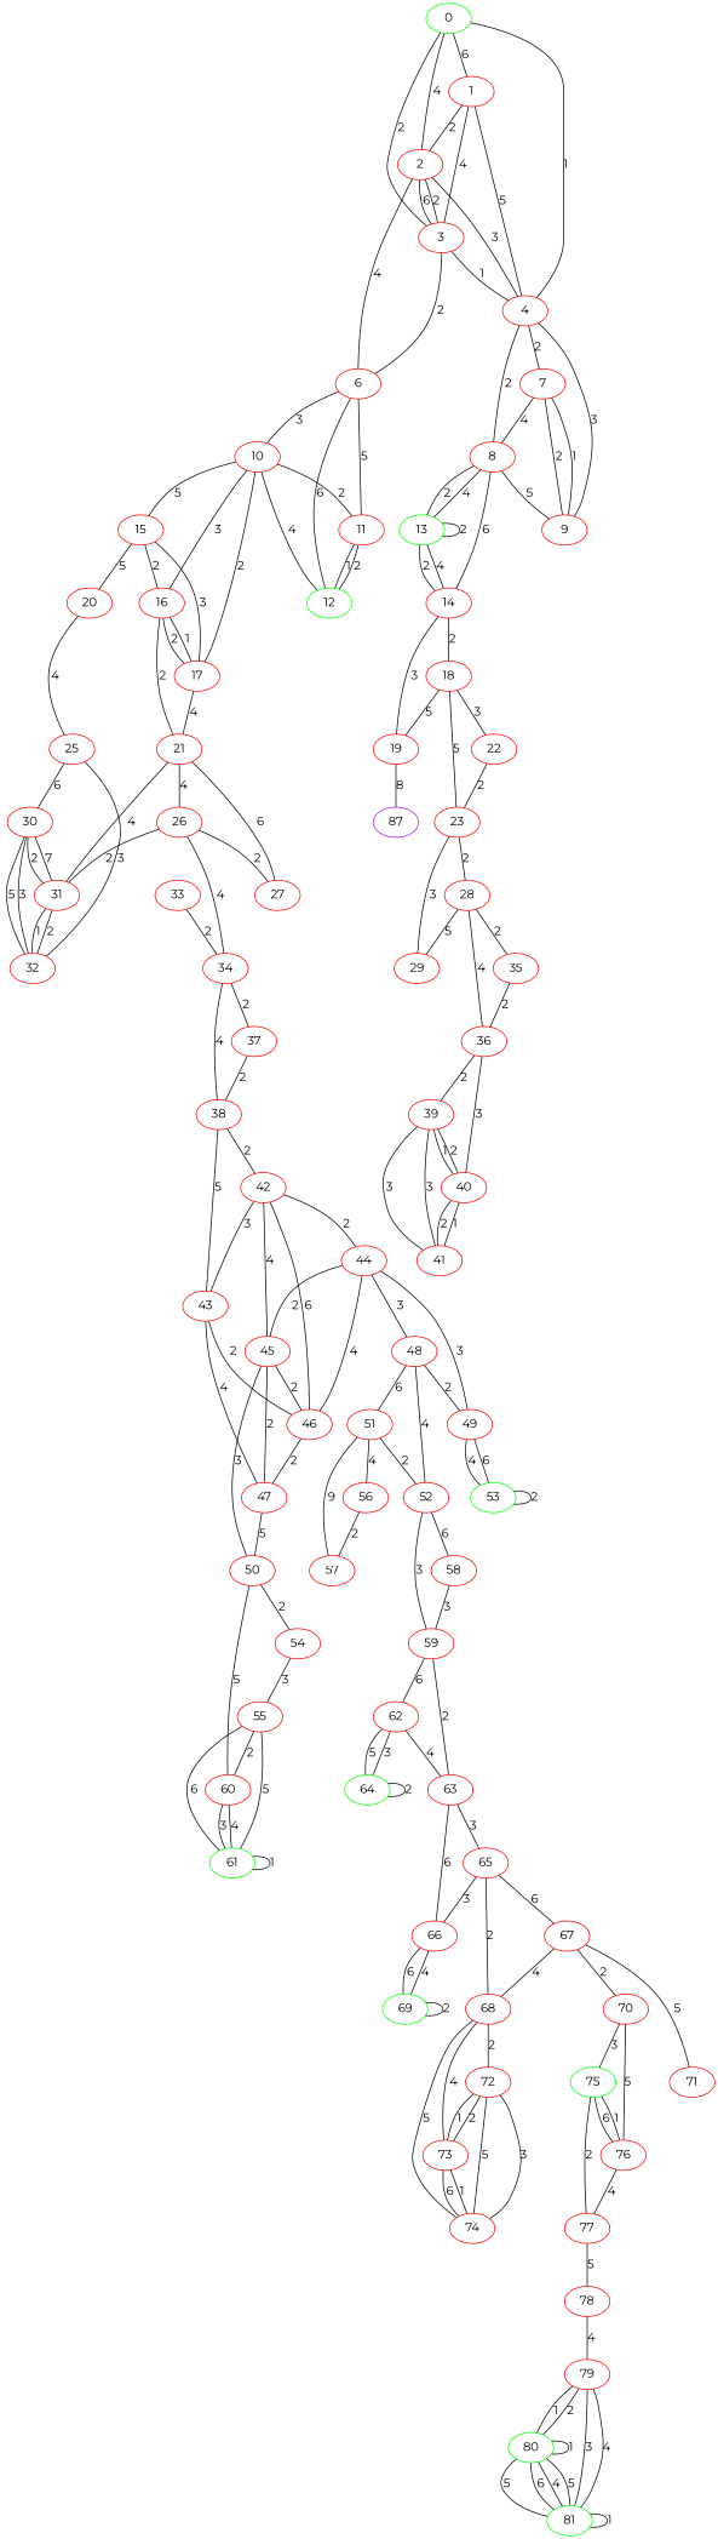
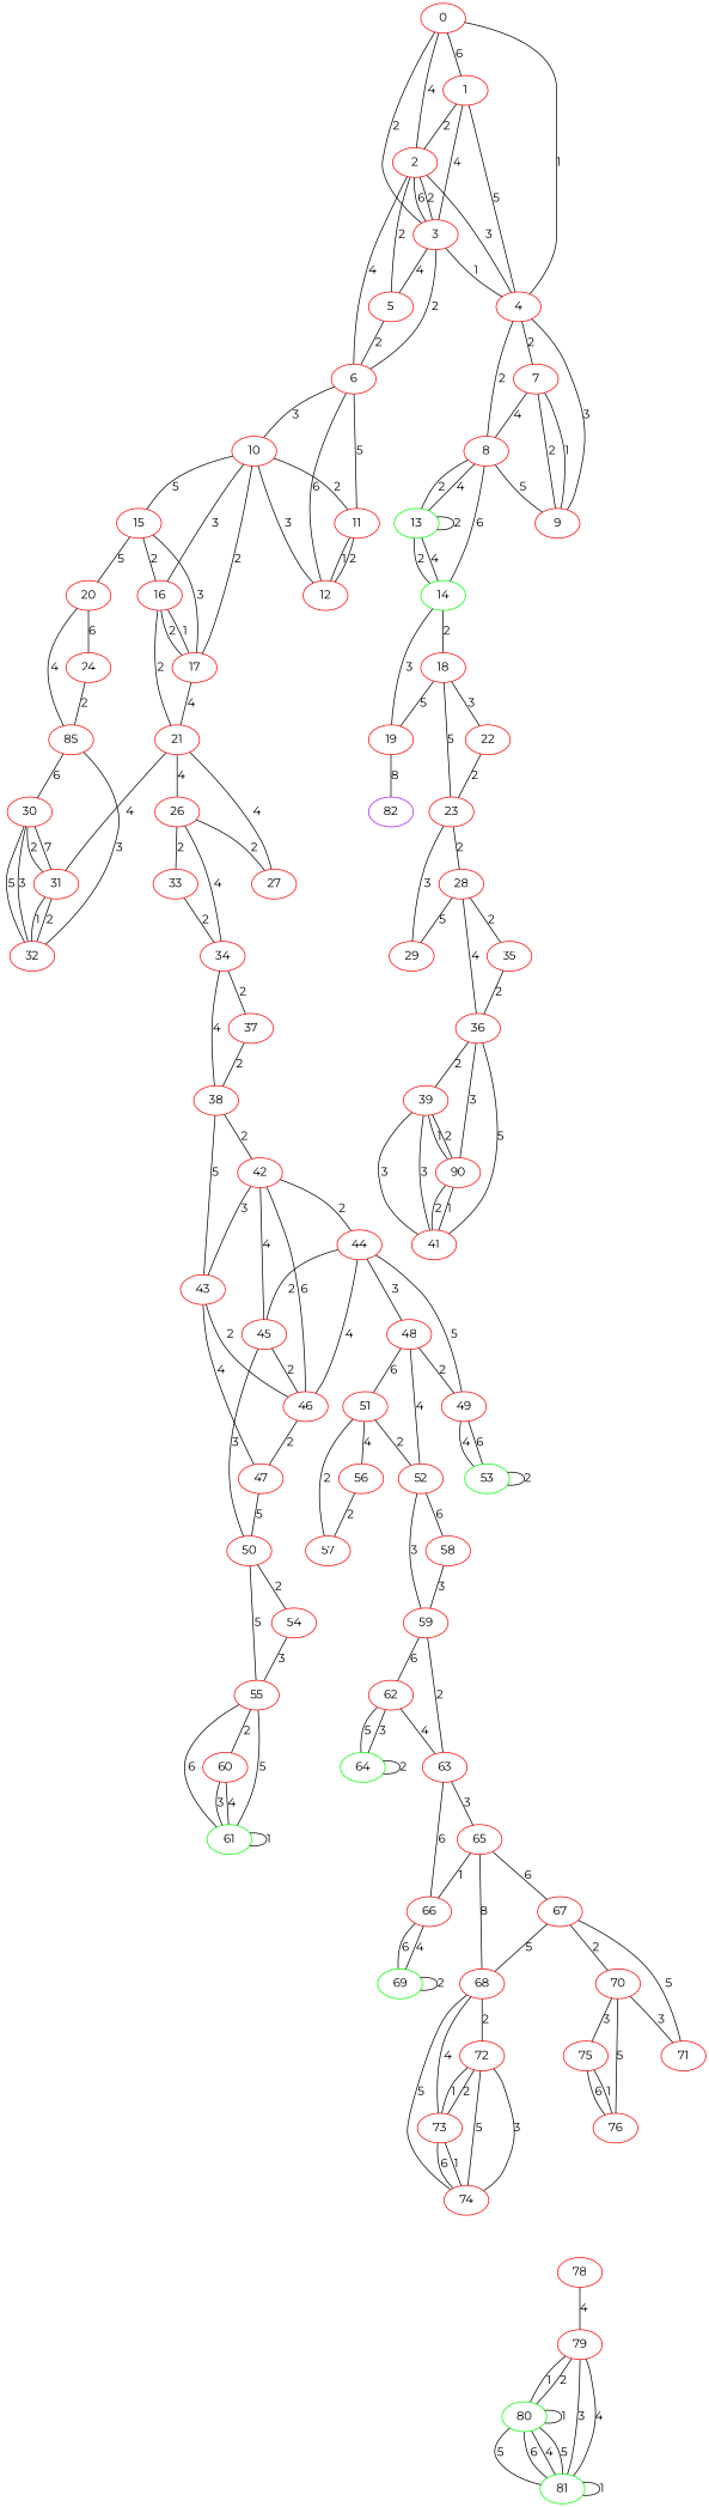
  graph {
    fontname=Montserrat
    node [color=red fontname=Montserrat weight=1]
    edge [fontname=Montserrat]
-   0 [color=green]
+   0
    1
    2
    3
    4
+   5
    6
    7
    8
    9
    10
    11
-   12 [color=green]
+   12
    13 [color=green weight=2]
-   14
+   14 [color=green]
    15
    16
    17
    18
    19
    20
    21
    22
    23
-   82 [color=purple weight=4 label=87]
-   25
+   82 [color=purple weight=4]
+   24
+   25 [label=85]
    26
    27
    31
    28
    29
    30
    32
    33
    34
    35
    36
    37
    38
    39
-   40
+   40 [label=90]
    41
    42
    43
    44
    45
    46
    47
    48
    49
    50
    51
    52
    53 [color=green weight=2]
    54
    55
    56
    57
    58
    59
    60
    61 [color=green weight=2]
    62
    63
    64 [color=green weight=2]
    65
    66
    67
    68
    69 [color=green weight=2]
    70
    71
    72
    73
    74
-   75 [color=green]
+   75
    76
-   77
    78
    79
    80 [color=green weight=2]
    81 [color=green weight=2]
    0 -- 1 [label=6]
    0 -- 2 [label=4]
    0 -- 3 [label=2]
    0 -- 4 [label=1]
    1 -- 2 [label=2]
    1 -- 3 [label=4]
    1 -- 4 [label=5]
    2 -- 3 [label=2]
    2 -- 3 [label=6]
    2 -- 4 [label=3]
+   2 -- 5 [label=2]
    2 -- 6 [label=4]
    3 -- 4 [label=1]
+   3 -- 5 [label=4]
    3 -- 6 [label=2]
    4 -- 7 [label=2]
    4 -- 8 [label=2]
    4 -- 9 [label=3]
+   5 -- 6 [label=2]
    6 -- 10 [label=3]
    6 -- 11 [label=5]
    6 -- 12 [label=6]
    7 -- 8 [label=4]
    7 -- 9 [label=2]
    7 -- 9 [label=1]
    8 -- 9 [label=5]
    8 -- 13 [label=2]
    8 -- 13 [label=4]
    8 -- 14 [label=6]
    10 -- 11 [label=2]
-   10 -- 12 [label=4]
+   10 -- 12 [label=3]
    10 -- 15 [label=5]
    10 -- 16 [label=3]
    10 -- 17 [label=2]
    11 -- 12 [label=1]
    11 -- 12 [label=2]
    13 -- 13 [label=2]
    13 -- 14 [label=4]
    13 -- 14 [label=2]
    14 -- 18 [label=2]
    14 -- 19 [label=3]
    15 -- 16 [label=2]
    15 -- 17 [label=3]
    15 -- 20 [label=5]
    16 -- 17 [label=1]
    16 -- 17 [label=2]
    16 -- 21 [label=2]
    17 -- 21 [label=4]
    18 -- 19 [label=5]
    18 -- 22 [label=3]
    18 -- 23 [label=5]
    19 -- 82 [label=8]
+   20 -- 24 [label=6]
    20 -- 25 [label=4]
    21 -- 26 [label=4]
-   21 -- 27 [label=6]
+   21 -- 27 [label=4]
    21 -- 31 [label=4]
    22 -- 23 [label=2]
    23 -- 28 [label=2]
    23 -- 29 [label=3]
+   24 -- 25 [label=2]
    25 -- 30 [label=6]
    25 -- 32 [label=3]
    26 -- 27 [label=2]
-   26 -- 31 [label=2]
+   26 -- 33 [label=2]
    26 -- 34 [label=4]
    31 -- 32 [label=1]
    31 -- 32 [label=2]
    28 -- 29 [label=5]
    28 -- 35 [label=2]
    28 -- 36 [label=4]
    30 -- 31 [label=2]
    30 -- 31 [label=7]
    30 -- 32 [label=3]
    30 -- 32 [label=5]
    33 -- 34 [label=2]
    34 -- 37 [label=2]
    34 -- 38 [label=4]
    35 -- 36 [label=2]
    36 -- 39 [label=2]
    36 -- 40 [label=3]
+   36 -- 41 [label=5]
    37 -- 38 [label=2]
    38 -- 42 [label=2]
    38 -- 43 [label=5]
    39 -- 40 [label=2]
    39 -- 40 [label=1]
    39 -- 41 [label=3]
    39 -- 41 [label=3]
    40 -- 41 [label=1]
    40 -- 41 [label=2]
    42 -- 43 [label=3]
    42 -- 44 [label=2]
    42 -- 45 [label=4]
    42 -- 46 [label=6]
    43 -- 46 [label=2]
    43 -- 47 [label=4]
    44 -- 45 [label=2]
    44 -- 46 [label=4]
    44 -- 48 [label=3]
-   44 -- 49 [label=3]
+   44 -- 49 [label=5]
    45 -- 46 [label=2]
-   45 -- 47 [label=2]
    45 -- 50 [label=3]
    46 -- 47 [label=2]
    47 -- 50 [label=5]
    48 -- 49 [label=2]
    48 -- 51 [label=6]
    48 -- 52 [label=4]
    49 -- 53 [label=4]
    49 -- 53 [label=6]
    50 -- 54 [label=2]
-   50 -- 60 [label=5]
+   50 -- 55 [label=5]
    51 -- 52 [label=2]
    51 -- 56 [label=4]
-   51 -- 57 [label=9]
+   51 -- 57 [label=2]
    52 -- 58 [label=6]
    52 -- 59 [label=3]
    53 -- 53 [label=2]
    54 -- 55 [label=3]
    55 -- 60 [label=2]
    55 -- 61 [label=5]
    55 -- 61 [label=6]
    56 -- 57 [label=2]
    58 -- 59 [label=3]
    59 -- 62 [label=6]
    59 -- 63 [label=2]
    60 -- 61 [label=3]
    60 -- 61 [label=4]
    61 -- 61 [label=1]
    62 -- 63 [label=4]
    62 -- 64 [label=5]
    62 -- 64 [label=3]
    63 -- 65 [label=3]
    63 -- 66 [label=6]
    64 -- 64 [label=2]
-   65 -- 66 [label=3]
+   65 -- 66 [label=1]
    65 -- 67 [label=6]
-   65 -- 68 [label=2]
+   65 -- 68 [label=8]
    66 -- 69 [label=4]
    66 -- 69 [label=6]
-   67 -- 68 [label=4]
+   67 -- 68 [label=5]
    67 -- 70 [label=2]
    67 -- 71 [label=5]
    68 -- 72 [label=2]
    68 -- 73 [label=4]
    68 -- 74 [label=5]
    69 -- 69 [label=2]
+   70 -- 71 [label=3]
    70 -- 75 [label=3]
    70 -- 76 [label=5]
    72 -- 73 [label=2]
    72 -- 73 [label=1]
    72 -- 74 [label=3]
    72 -- 74 [label=5]
    73 -- 74 [label=1]
    73 -- 74 [label=6]
    75 -- 76 [label=6]
    75 -- 76 [label=1]
-   75 -- 77 [label=2]
-   76 -- 77 [label=4]
-   77 -- 78 [label=5]
    78 -- 79 [label=4]
    79 -- 80 [label=1]
    79 -- 80 [label=2]
    79 -- 81 [label=3]
    79 -- 81 [label=4]
    80 -- 80 [label=1]
    80 -- 81 [label=4]
    80 -- 81 [label=5]
    80 -- 81 [label=5]
    80 -- 81 [label=6]
    81 -- 81 [label=1]
  }
